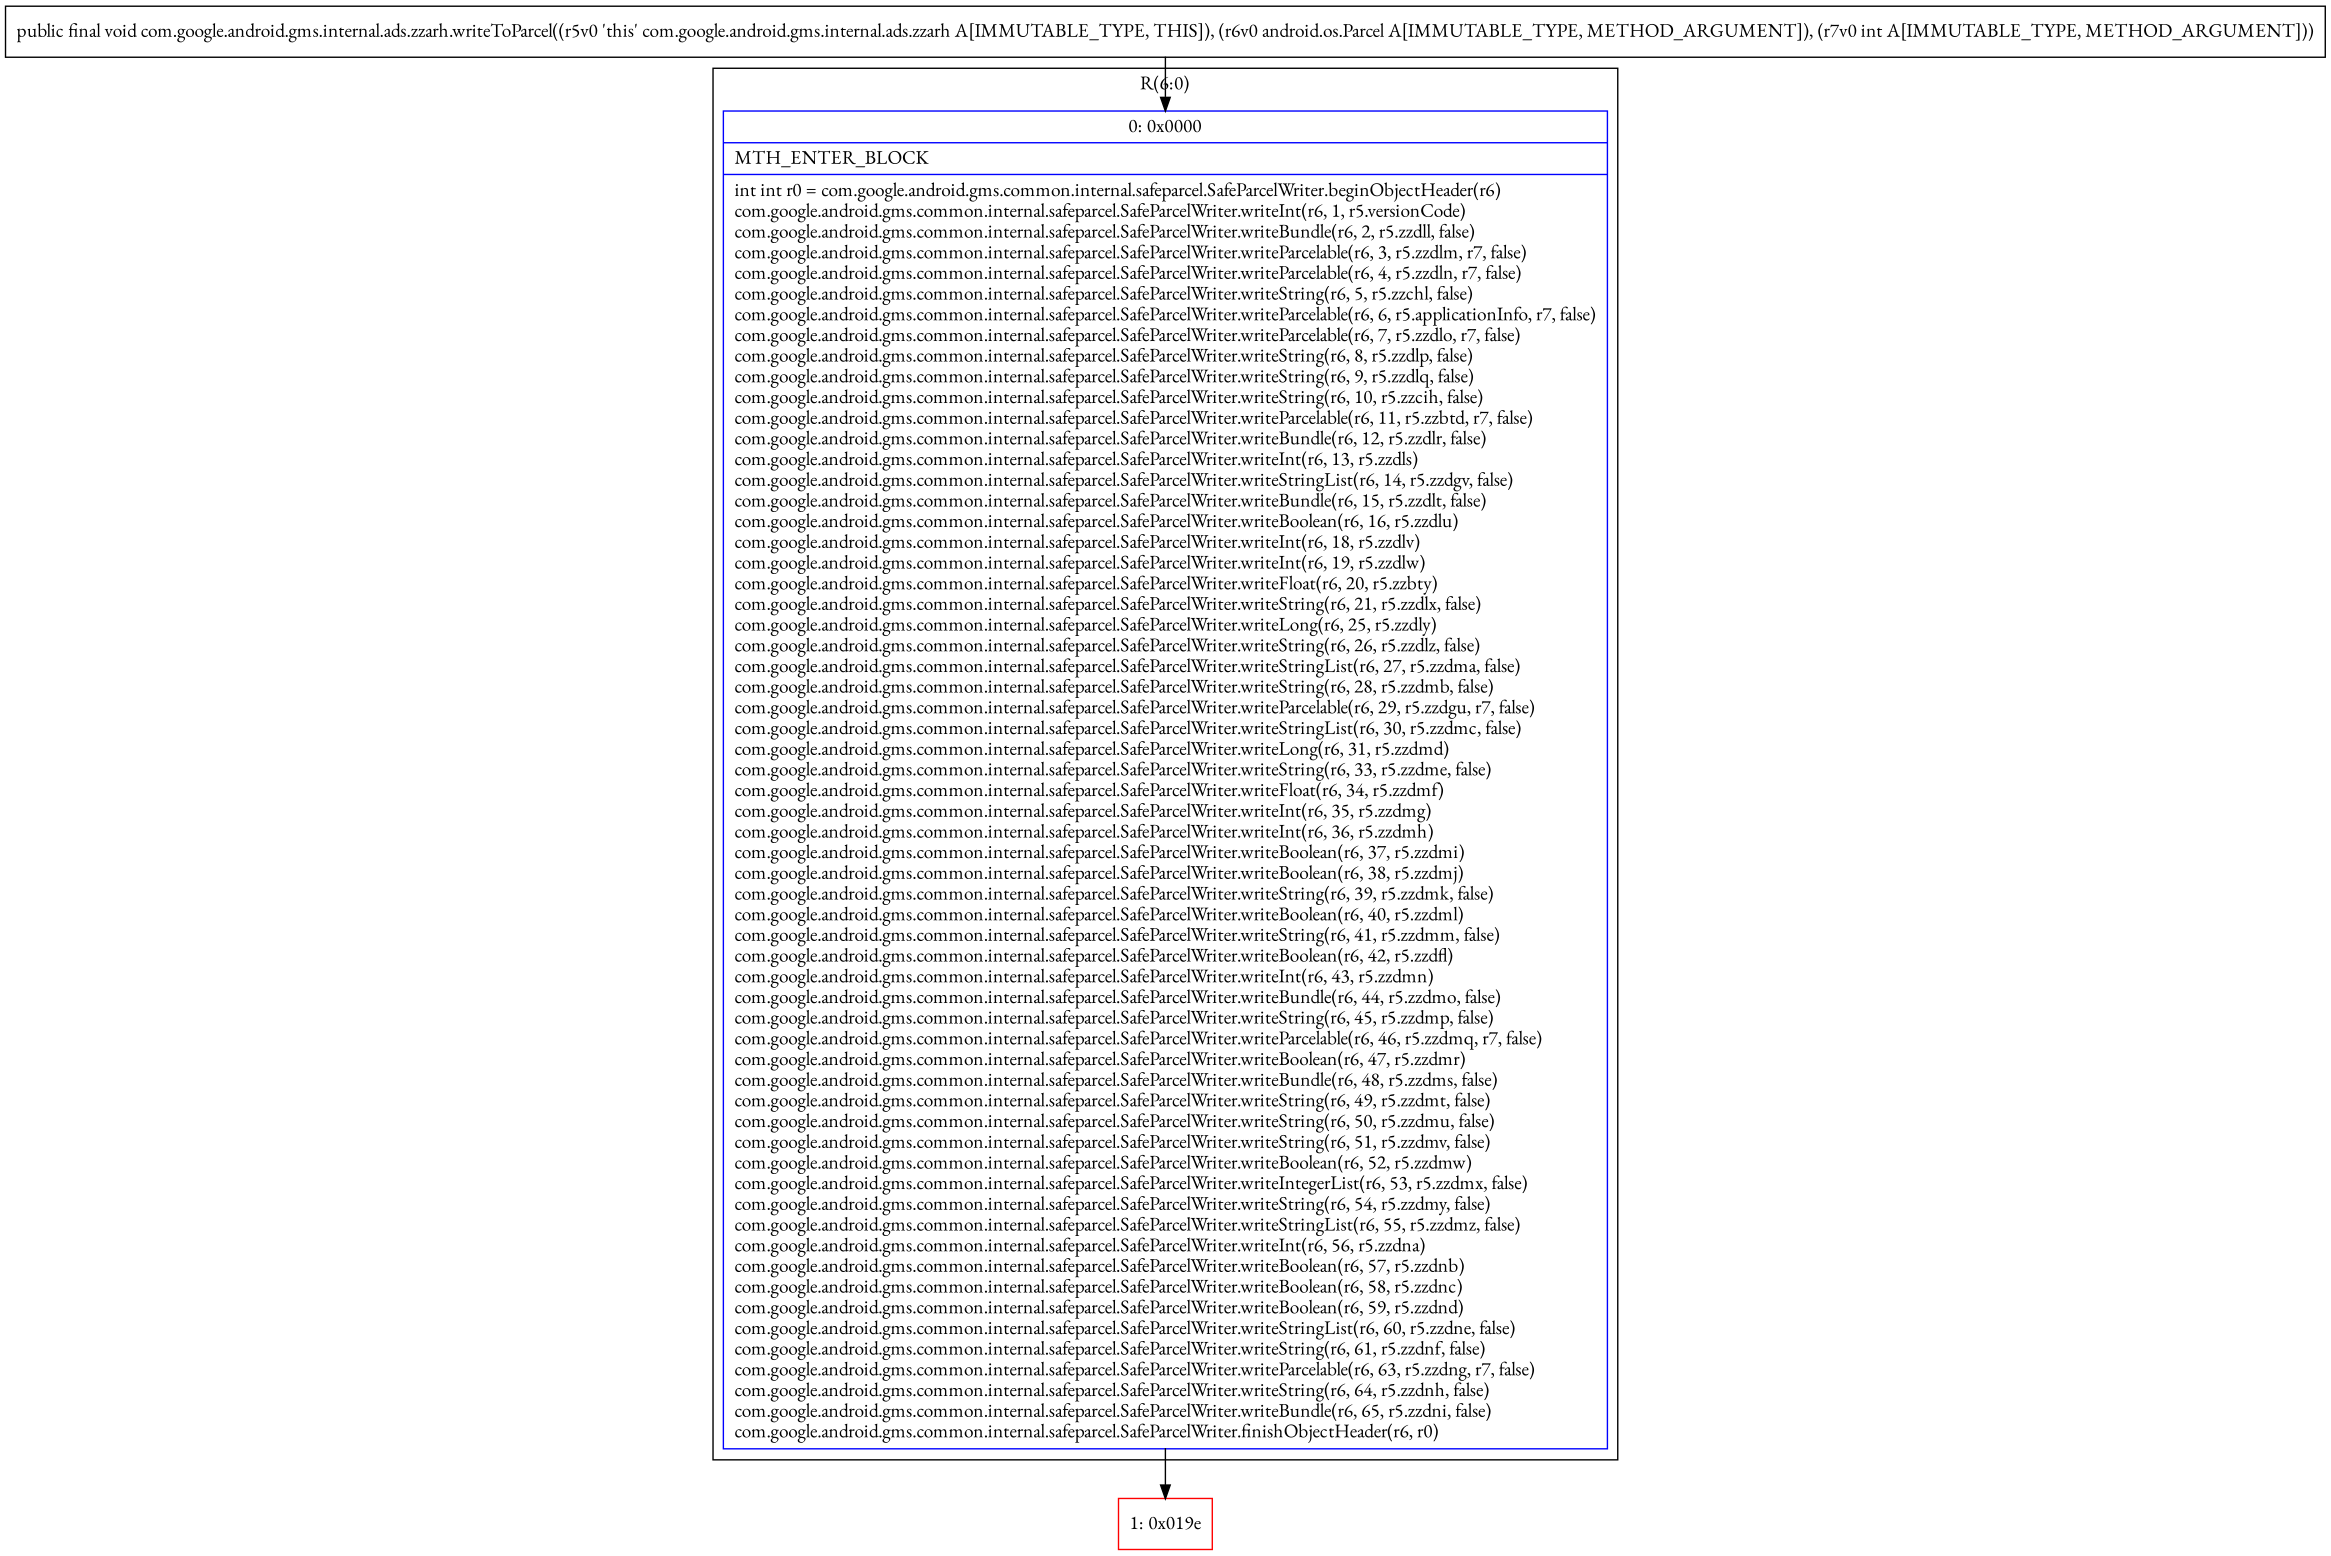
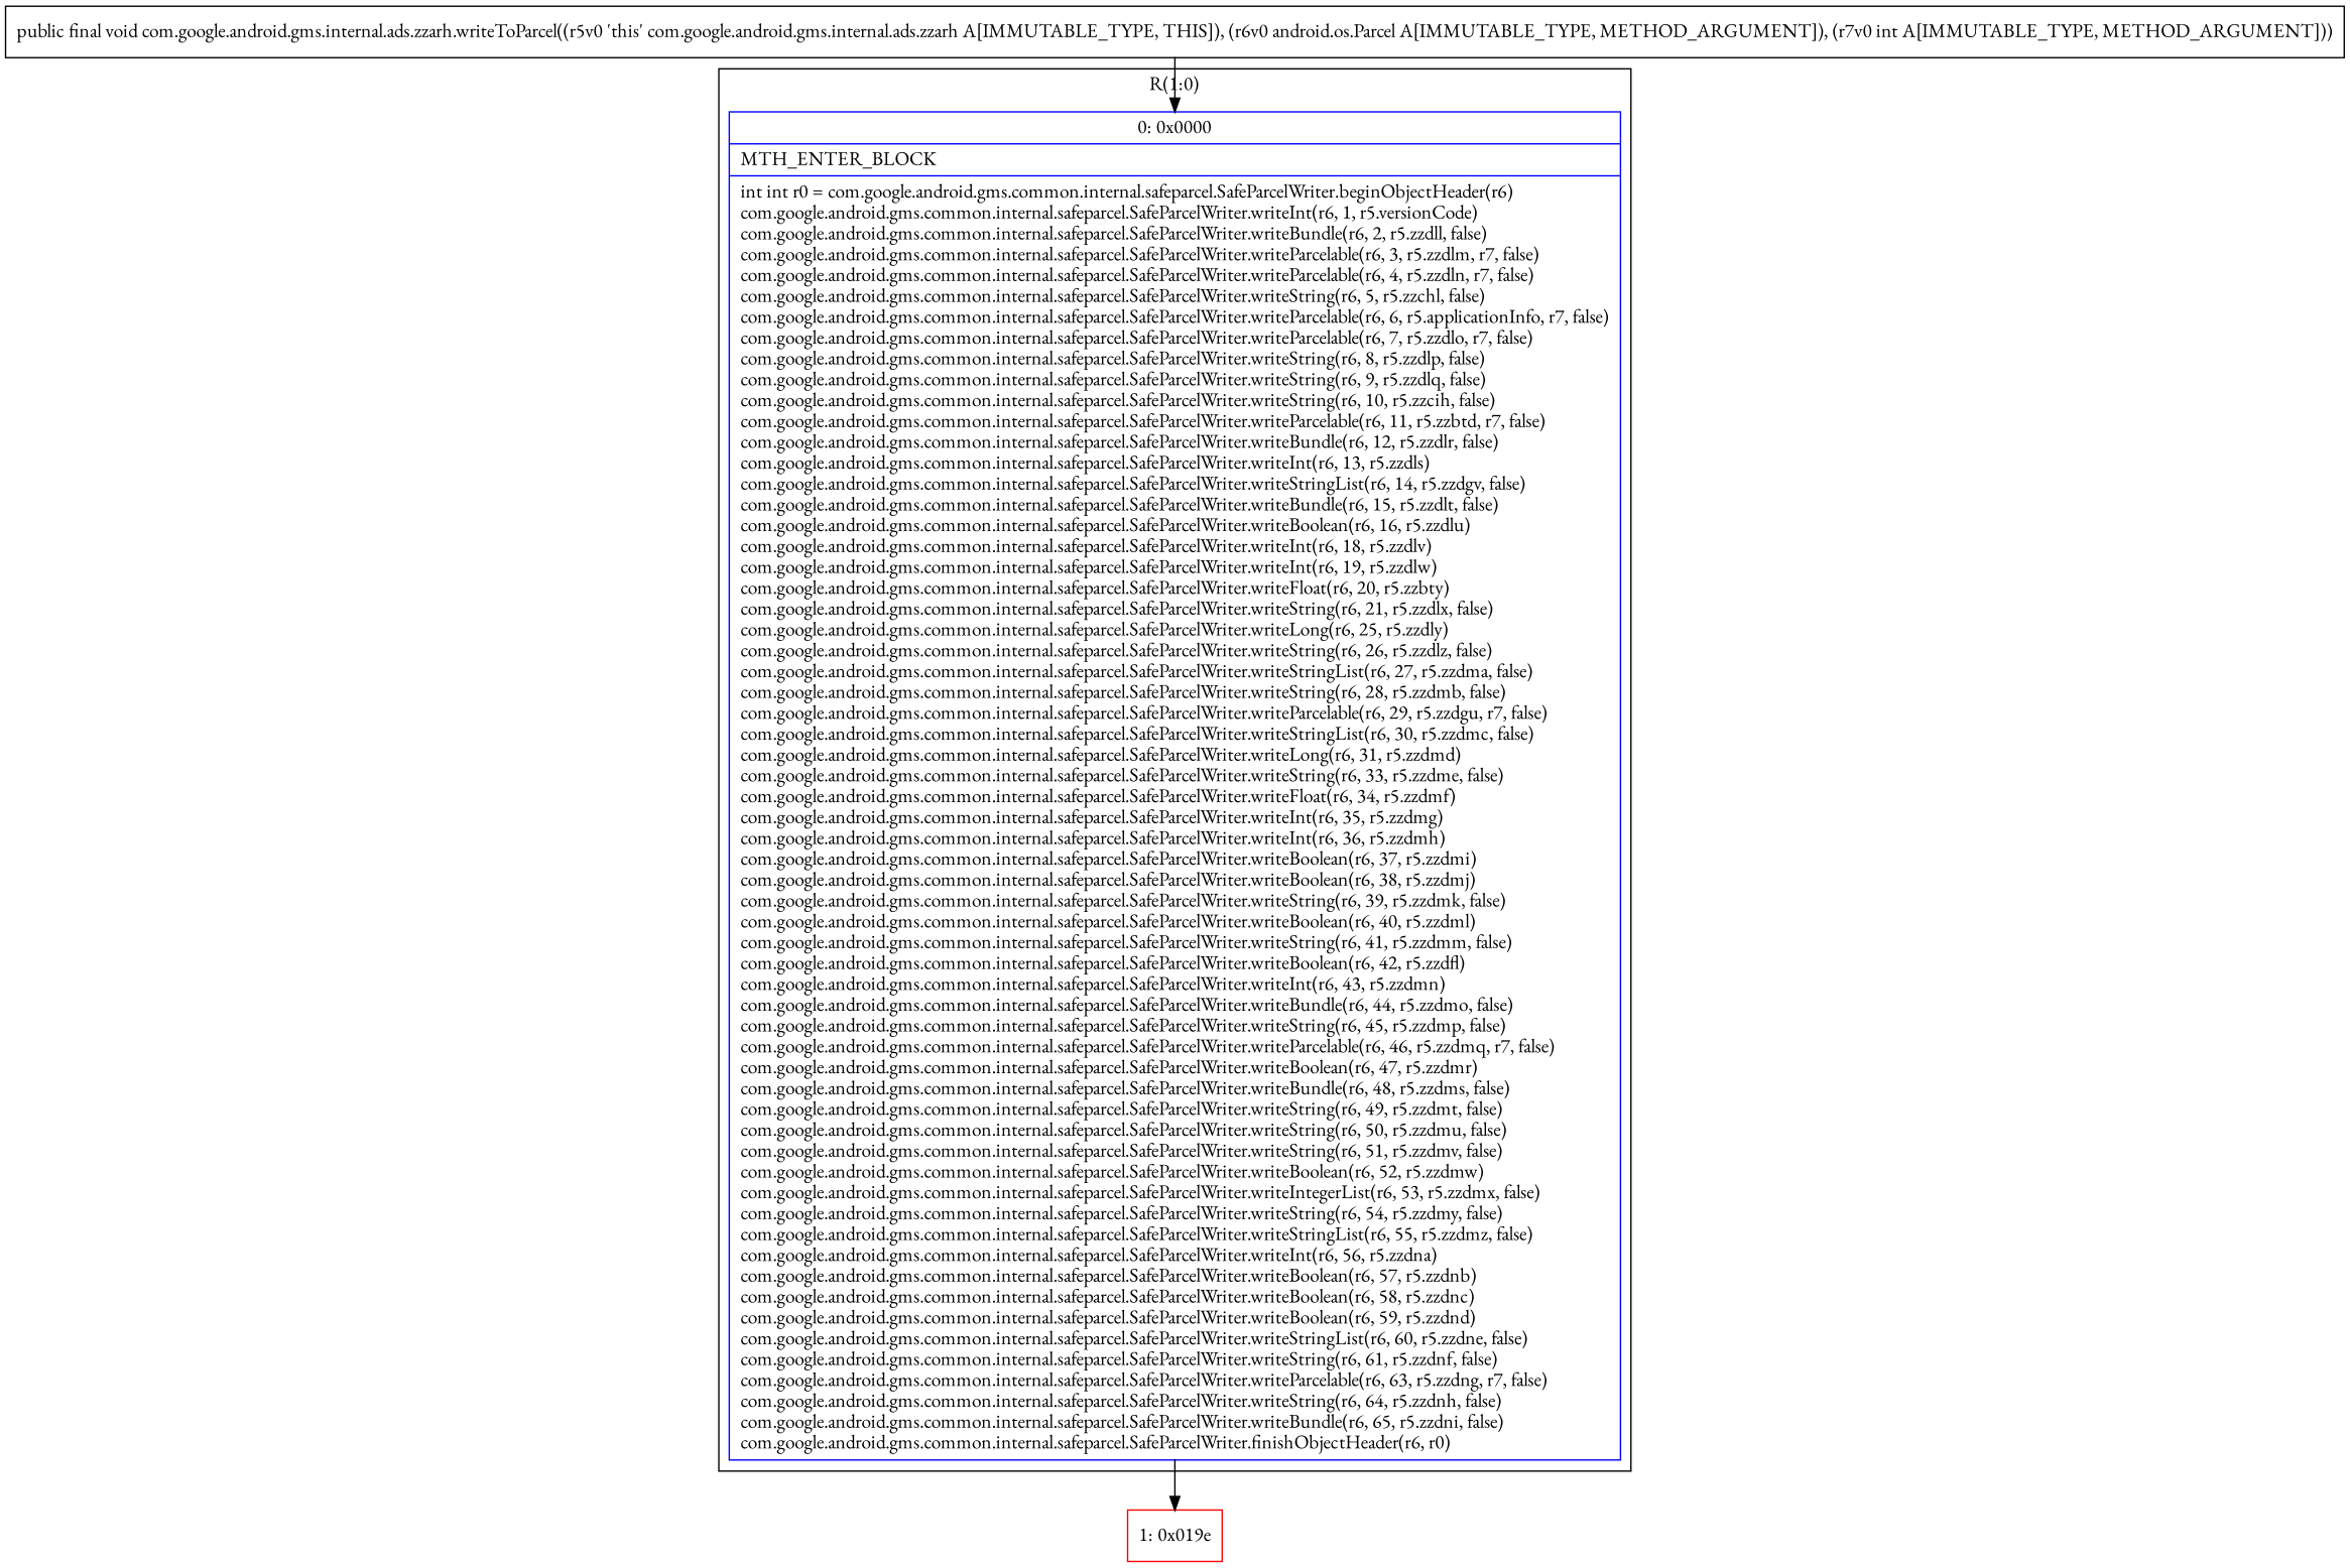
  digraph {
    fontname="EB Garamond"
    node [shape=record fontname="EB Garamond"]
    edge [fontname="EB Garamond"]
    n1 [color=blue label="{0\:\ 0x0000|MTH_ENTER_BLOCK\l|int int r0 = com.google.android.gms.common.internal.safeparcel.SafeParcelWriter.beginObjectHeader(r6)\lcom.google.android.gms.common.internal.safeparcel.SafeParcelWriter.writeInt(r6, 1, r5.versionCode)\lcom.google.android.gms.common.internal.safeparcel.SafeParcelWriter.writeBundle(r6, 2, r5.zzdll, false)\lcom.google.android.gms.common.internal.safeparcel.SafeParcelWriter.writeParcelable(r6, 3, r5.zzdlm, r7, false)\lcom.google.android.gms.common.internal.safeparcel.SafeParcelWriter.writeParcelable(r6, 4, r5.zzdln, r7, false)\lcom.google.android.gms.common.internal.safeparcel.SafeParcelWriter.writeString(r6, 5, r5.zzchl, false)\lcom.google.android.gms.common.internal.safeparcel.SafeParcelWriter.writeParcelable(r6, 6, r5.applicationInfo, r7, false)\lcom.google.android.gms.common.internal.safeparcel.SafeParcelWriter.writeParcelable(r6, 7, r5.zzdlo, r7, false)\lcom.google.android.gms.common.internal.safeparcel.SafeParcelWriter.writeString(r6, 8, r5.zzdlp, false)\lcom.google.android.gms.common.internal.safeparcel.SafeParcelWriter.writeString(r6, 9, r5.zzdlq, false)\lcom.google.android.gms.common.internal.safeparcel.SafeParcelWriter.writeString(r6, 10, r5.zzcih, false)\lcom.google.android.gms.common.internal.safeparcel.SafeParcelWriter.writeParcelable(r6, 11, r5.zzbtd, r7, false)\lcom.google.android.gms.common.internal.safeparcel.SafeParcelWriter.writeBundle(r6, 12, r5.zzdlr, false)\lcom.google.android.gms.common.internal.safeparcel.SafeParcelWriter.writeInt(r6, 13, r5.zzdls)\lcom.google.android.gms.common.internal.safeparcel.SafeParcelWriter.writeStringList(r6, 14, r5.zzdgv, false)\lcom.google.android.gms.common.internal.safeparcel.SafeParcelWriter.writeBundle(r6, 15, r5.zzdlt, false)\lcom.google.android.gms.common.internal.safeparcel.SafeParcelWriter.writeBoolean(r6, 16, r5.zzdlu)\lcom.google.android.gms.common.internal.safeparcel.SafeParcelWriter.writeInt(r6, 18, r5.zzdlv)\lcom.google.android.gms.common.internal.safeparcel.SafeParcelWriter.writeInt(r6, 19, r5.zzdlw)\lcom.google.android.gms.common.internal.safeparcel.SafeParcelWriter.writeFloat(r6, 20, r5.zzbty)\lcom.google.android.gms.common.internal.safeparcel.SafeParcelWriter.writeString(r6, 21, r5.zzdlx, false)\lcom.google.android.gms.common.internal.safeparcel.SafeParcelWriter.writeLong(r6, 25, r5.zzdly)\lcom.google.android.gms.common.internal.safeparcel.SafeParcelWriter.writeString(r6, 26, r5.zzdlz, false)\lcom.google.android.gms.common.internal.safeparcel.SafeParcelWriter.writeStringList(r6, 27, r5.zzdma, false)\lcom.google.android.gms.common.internal.safeparcel.SafeParcelWriter.writeString(r6, 28, r5.zzdmb, false)\lcom.google.android.gms.common.internal.safeparcel.SafeParcelWriter.writeParcelable(r6, 29, r5.zzdgu, r7, false)\lcom.google.android.gms.common.internal.safeparcel.SafeParcelWriter.writeStringList(r6, 30, r5.zzdmc, false)\lcom.google.android.gms.common.internal.safeparcel.SafeParcelWriter.writeLong(r6, 31, r5.zzdmd)\lcom.google.android.gms.common.internal.safeparcel.SafeParcelWriter.writeString(r6, 33, r5.zzdme, false)\lcom.google.android.gms.common.internal.safeparcel.SafeParcelWriter.writeFloat(r6, 34, r5.zzdmf)\lcom.google.android.gms.common.internal.safeparcel.SafeParcelWriter.writeInt(r6, 35, r5.zzdmg)\lcom.google.android.gms.common.internal.safeparcel.SafeParcelWriter.writeInt(r6, 36, r5.zzdmh)\lcom.google.android.gms.common.internal.safeparcel.SafeParcelWriter.writeBoolean(r6, 37, r5.zzdmi)\lcom.google.android.gms.common.internal.safeparcel.SafeParcelWriter.writeBoolean(r6, 38, r5.zzdmj)\lcom.google.android.gms.common.internal.safeparcel.SafeParcelWriter.writeString(r6, 39, r5.zzdmk, false)\lcom.google.android.gms.common.internal.safeparcel.SafeParcelWriter.writeBoolean(r6, 40, r5.zzdml)\lcom.google.android.gms.common.internal.safeparcel.SafeParcelWriter.writeString(r6, 41, r5.zzdmm, false)\lcom.google.android.gms.common.internal.safeparcel.SafeParcelWriter.writeBoolean(r6, 42, r5.zzdfl)\lcom.google.android.gms.common.internal.safeparcel.SafeParcelWriter.writeInt(r6, 43, r5.zzdmn)\lcom.google.android.gms.common.internal.safeparcel.SafeParcelWriter.writeBundle(r6, 44, r5.zzdmo, false)\lcom.google.android.gms.common.internal.safeparcel.SafeParcelWriter.writeString(r6, 45, r5.zzdmp, false)\lcom.google.android.gms.common.internal.safeparcel.SafeParcelWriter.writeParcelable(r6, 46, r5.zzdmq, r7, false)\lcom.google.android.gms.common.internal.safeparcel.SafeParcelWriter.writeBoolean(r6, 47, r5.zzdmr)\lcom.google.android.gms.common.internal.safeparcel.SafeParcelWriter.writeBundle(r6, 48, r5.zzdms, false)\lcom.google.android.gms.common.internal.safeparcel.SafeParcelWriter.writeString(r6, 49, r5.zzdmt, false)\lcom.google.android.gms.common.internal.safeparcel.SafeParcelWriter.writeString(r6, 50, r5.zzdmu, false)\lcom.google.android.gms.common.internal.safeparcel.SafeParcelWriter.writeString(r6, 51, r5.zzdmv, false)\lcom.google.android.gms.common.internal.safeparcel.SafeParcelWriter.writeBoolean(r6, 52, r5.zzdmw)\lcom.google.android.gms.common.internal.safeparcel.SafeParcelWriter.writeIntegerList(r6, 53, r5.zzdmx, false)\lcom.google.android.gms.common.internal.safeparcel.SafeParcelWriter.writeString(r6, 54, r5.zzdmy, false)\lcom.google.android.gms.common.internal.safeparcel.SafeParcelWriter.writeStringList(r6, 55, r5.zzdmz, false)\lcom.google.android.gms.common.internal.safeparcel.SafeParcelWriter.writeInt(r6, 56, r5.zzdna)\lcom.google.android.gms.common.internal.safeparcel.SafeParcelWriter.writeBoolean(r6, 57, r5.zzdnb)\lcom.google.android.gms.common.internal.safeparcel.SafeParcelWriter.writeBoolean(r6, 58, r5.zzdnc)\lcom.google.android.gms.common.internal.safeparcel.SafeParcelWriter.writeBoolean(r6, 59, r5.zzdnd)\lcom.google.android.gms.common.internal.safeparcel.SafeParcelWriter.writeStringList(r6, 60, r5.zzdne, false)\lcom.google.android.gms.common.internal.safeparcel.SafeParcelWriter.writeString(r6, 61, r5.zzdnf, false)\lcom.google.android.gms.common.internal.safeparcel.SafeParcelWriter.writeParcelable(r6, 63, r5.zzdng, r7, false)\lcom.google.android.gms.common.internal.safeparcel.SafeParcelWriter.writeString(r6, 64, r5.zzdnh, false)\lcom.google.android.gms.common.internal.safeparcel.SafeParcelWriter.writeBundle(r6, 65, r5.zzdni, false)\lcom.google.android.gms.common.internal.safeparcel.SafeParcelWriter.finishObjectHeader(r6, r0)\l}"]
    n2 [color=red label="{1\:\ 0x019e}"]
    n3 [label="{public final void com.google.android.gms.internal.ads.zzarh.writeToParcel((r5v0 'this' com.google.android.gms.internal.ads.zzarh A[IMMUTABLE_TYPE, THIS]), (r6v0 android.os.Parcel A[IMMUTABLE_TYPE, METHOD_ARGUMENT]), (r7v0 int A[IMMUTABLE_TYPE, METHOD_ARGUMENT])) }"]
    subgraph cluster_1 {
-     label="R(6:0)"
+     label="R(1:0)"
      n1
    }
    n1 -> n2
    n3 -> n1
  }
